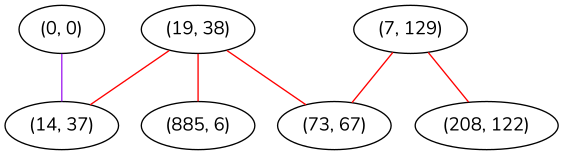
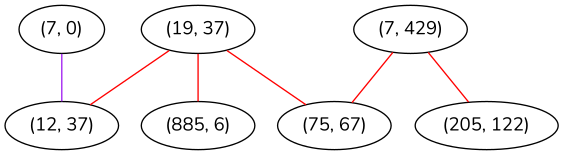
  graph {
    fontname=Nunito
    node [fontname=Nunito]
    edge [color=red fontname=Nunito weight=1]
-   "(0, 0)"
-   "(12, 37)" [label="(14, 37)"]
-   "(19, 38)"
+   "(0, 0)" [label="(7, 0)"]
+   "(12, 37)"
+   "(19, 38)" [label="(19, 37)"]
    n4 [label="(885, 6)"]
-   "(75, 67)" [label="(73, 67)"]
-   "(7, 129)"
-   "(208, 122)"
+   "(75, 67)"
+   "(7, 129)" [label="(7, 429)"]
+   "(208, 122)" [label="(205, 122)"]
    "(0, 0)" -- "(12, 37)" [color=purple weight=4]
    "(19, 38)" -- "(12, 37)"
    "(19, 38)" -- n4
    "(19, 38)" -- "(75, 67)"
    "(7, 129)" -- "(75, 67)"
    "(7, 129)" -- "(208, 122)"
  }
